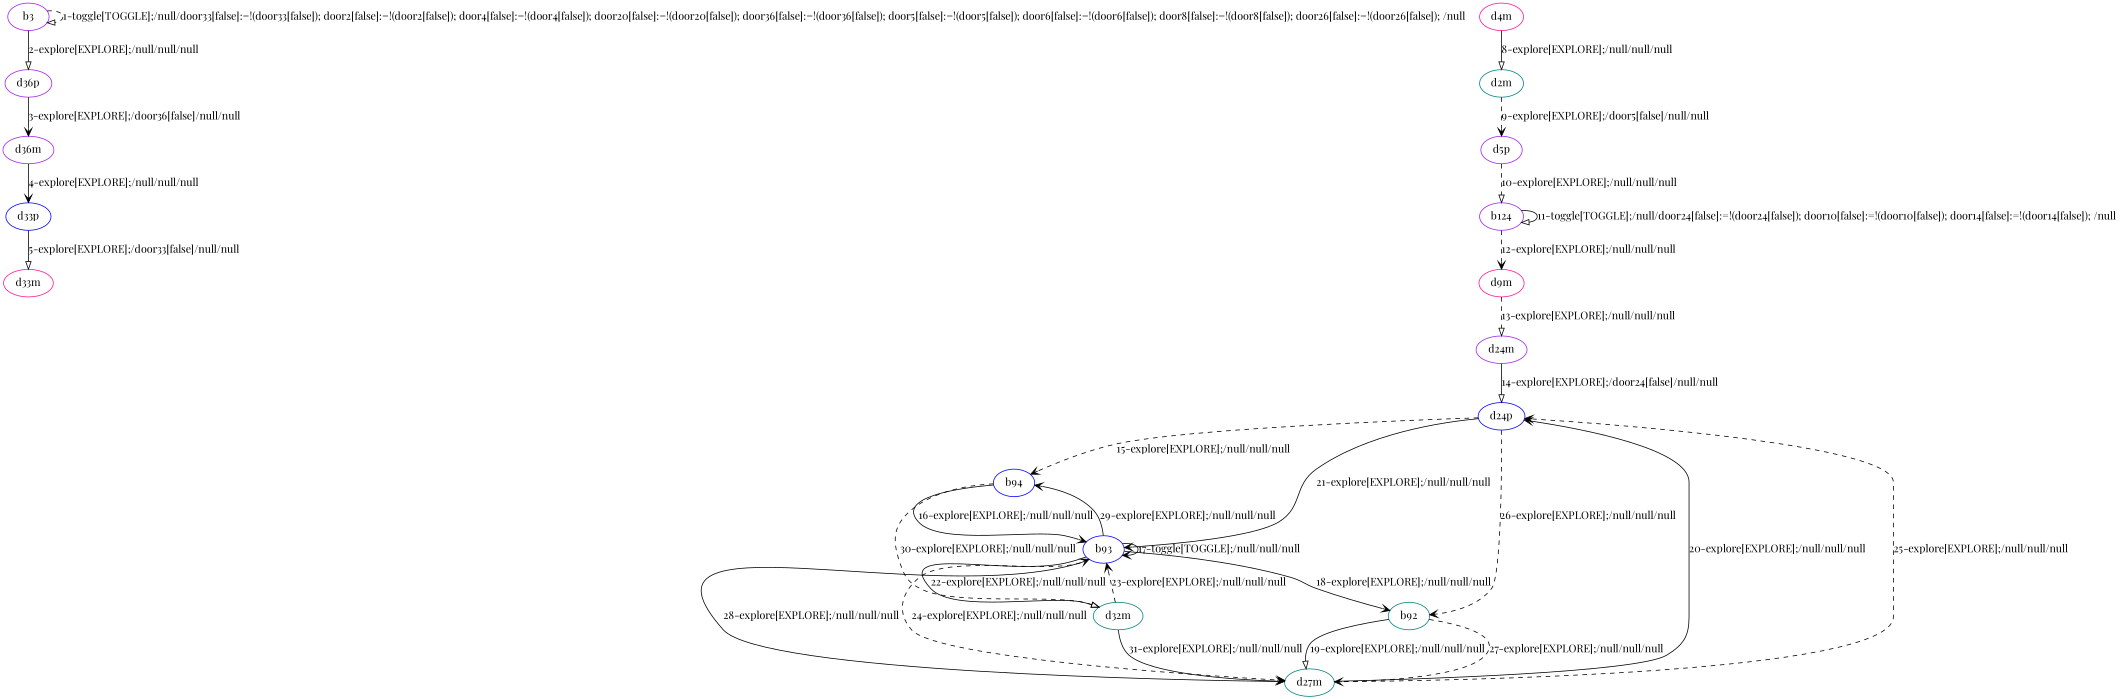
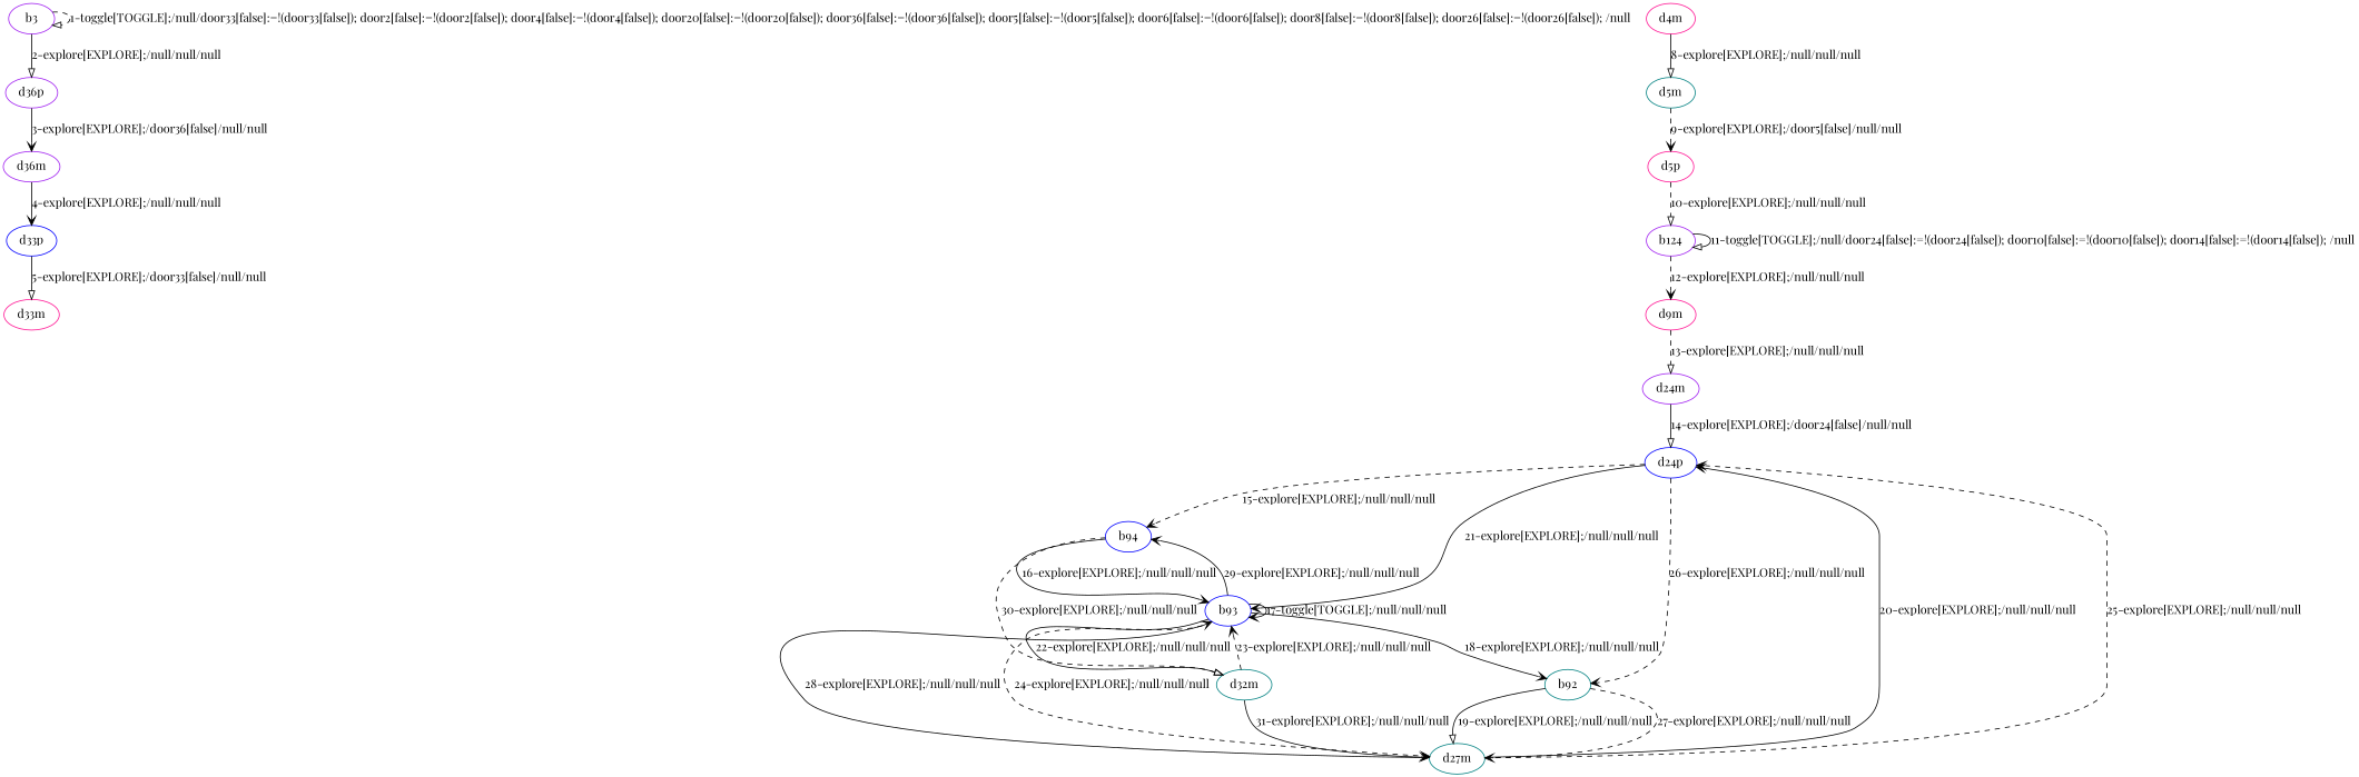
  digraph {
    fontname="Playfair Display"
    node [color=purple fontname="Playfair Display"]
    edge [arrowhead=vee fontname="Playfair Display" style=solid]
    b3
    d36p
    d36m
    d33p [color=blue]
    d33m [color=deeppink]
    d4m [color=deeppink]
-   d5m [color=teal label=d2m]
-   d5p
+   d5m [color=teal]
+   d5p [color=deeppink]
    b124
    d9m [color=deeppink]
    d24m
    d24p [color=blue]
    b94 [color=blue]
    b93 [color=blue]
    b92 [color=teal]
    d32m [color=teal]
    d27m [color=teal]
    b3 -> b3 [arrowhead=onormal label="1-toggle[TOGGLE];/null/door33[false]:=!(door33[false]); door2[false]:=!(door2[false]); door4[false]:=!(door4[false]); door20[false]:=!(door20[false]); door36[false]:=!(door36[false]); door5[false]:=!(door5[false]); door6[false]:=!(door6[false]); door8[false]:=!(door8[false]); door26[false]:=!(door26[false]); /null" style=dashed]
    b3 -> d36p [arrowhead=onormal label="2-explore[EXPLORE];/null/null/null"]
    d36p -> d36m [label="3-explore[EXPLORE];/door36[false]/null/null"]
    d36m -> d33p [label="4-explore[EXPLORE];/null/null/null"]
    d33p -> d33m [arrowhead=onormal label="5-explore[EXPLORE];/door33[false]/null/null"]
    d4m -> d5m [arrowhead=onormal label="8-explore[EXPLORE];/null/null/null"]
    d5m -> d5p [label="9-explore[EXPLORE];/door5[false]/null/null" style=dashed]
    d5p -> b124 [arrowhead=onormal label="10-explore[EXPLORE];/null/null/null" style=dashed]
    b124 -> b124 [arrowhead=onormal label="11-toggle[TOGGLE];/null/door24[false]:=!(door24[false]); door10[false]:=!(door10[false]); door14[false]:=!(door14[false]); /null"]
    b124 -> d9m [label="12-explore[EXPLORE];/null/null/null" style=dashed]
    d9m -> d24m [arrowhead=onormal label="13-explore[EXPLORE];/null/null/null" style=dashed]
    d24m -> d24p [arrowhead=onormal label="14-explore[EXPLORE];/door24[false]/null/null"]
    d24p -> b94 [label="15-explore[EXPLORE];/null/null/null" style=dashed]
    d24p -> b93 [label="21-explore[EXPLORE];/null/null/null"]
    d24p -> b92 [label="26-explore[EXPLORE];/null/null/null" style=dashed]
    b94 -> b93 [label="16-explore[EXPLORE];/null/null/null"]
    b94 -> d32m [arrowhead=onormal label="30-explore[EXPLORE];/null/null/null" style=dashed]
    b93 -> b94 [label="29-explore[EXPLORE];/null/null/null"]
    b93 -> b93 [label="17-toggle[TOGGLE];/null/null/null"]
    b93 -> b92 [label="18-explore[EXPLORE];/null/null/null"]
    b93 -> d32m [arrowhead=onormal label="22-explore[EXPLORE];/null/null/null"]
    b93 -> d27m [label="24-explore[EXPLORE];/null/null/null" style=dashed]
    b92 -> d27m [arrowhead=onormal label="19-explore[EXPLORE];/null/null/null"]
    b92 -> d27m [label="27-explore[EXPLORE];/null/null/null" style=dashed]
    d32m -> b93 [label="23-explore[EXPLORE];/null/null/null" style=dashed]
    d32m -> d27m [label="31-explore[EXPLORE];/null/null/null"]
    d27m -> d24p [label="20-explore[EXPLORE];/null/null/null"]
    d27m -> d24p [label="25-explore[EXPLORE];/null/null/null" style=dashed]
    d27m -> b93 [label="28-explore[EXPLORE];/null/null/null"]
  }
